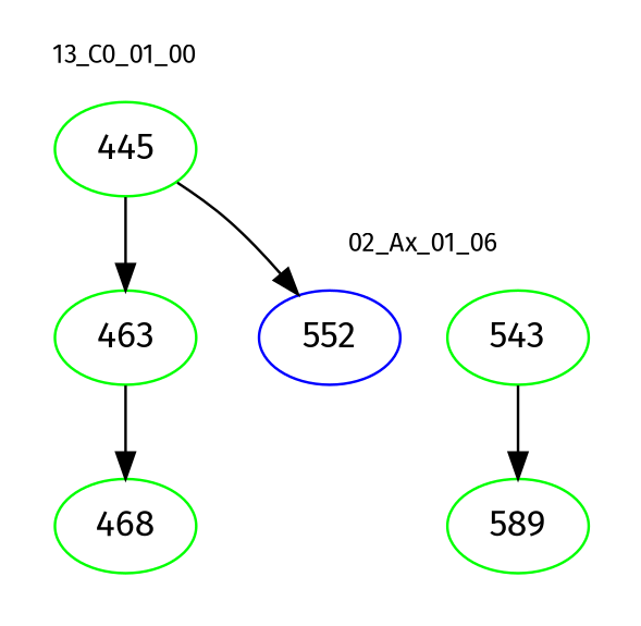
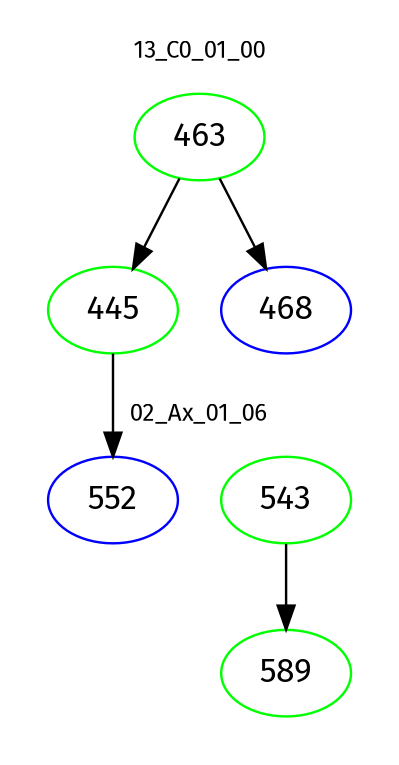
  digraph {
    fontname="Fira Sans"
    node [color=green fontname="Fira Sans"]
    edge [color=black fontname="Fira Sans"]
    n1 [label=543]
    n2 [color=blue label=552]
    n3 [label=589]
    n4 [label=463]
    n5 [label=445]
-   n6 [label=468]
+   n6 [color=blue label=468]
    subgraph cluster_1 {
      color=white
      fontsize=10
      label="02_Ax_01_06"
      n1
      n2
      n3
    }
    subgraph cluster_2 {
      color=white
      fontsize=10
      label="13_C0_01_00"
      n4
      n5
      n6
    }
    n1 -> n3
-   n5 -> n4
+   n4 -> n5
    n4 -> n6
    n5 -> n2
  }
